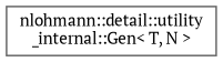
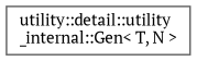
  digraph {
    rankdir=TB
    fontname="PT Serif"
-   n1 [color=grey40 fillcolor=white fontname="PT Serif" fontsize=10 height=0.2 label="nlohmann::detail::utility\l_internal::Gen\< T, N \>" shape=box style=filled width=0.4]
+   n1 [color=grey40 fillcolor=white fontname="PT Serif" fontsize=10 height=0.2 label="utility::detail::utility\l_internal::Gen\< T, N \>" shape=box style=filled width=0.4]
  }
